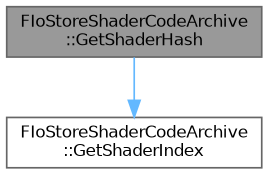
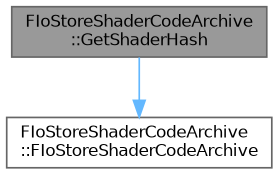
  digraph {
    rankdir=TB
    node [fontname=Helvetica fontsize=10 shape=box style=filled]
    n1 [color=gray40 fillcolor=grey60 fontcolor=black height=0.2 label="FIoStoreShaderCodeArchive\l::GetShaderHash" width=0.4]
-   n2 [color=grey40 fillcolor=white height=0.2 label="FIoStoreShaderCodeArchive\l::GetShaderIndex" width=0.4]
+   n2 [color=grey40 fillcolor=white height=0.2 label="FIoStoreShaderCodeArchive\l::FIoStoreShaderCodeArchive" width=0.4]
    n1 -> n2 [color=steelblue1 fontname=Helvetica fontsize=10 labelfontname=Helvetica labelfontsize=10 style=solid]
  }
